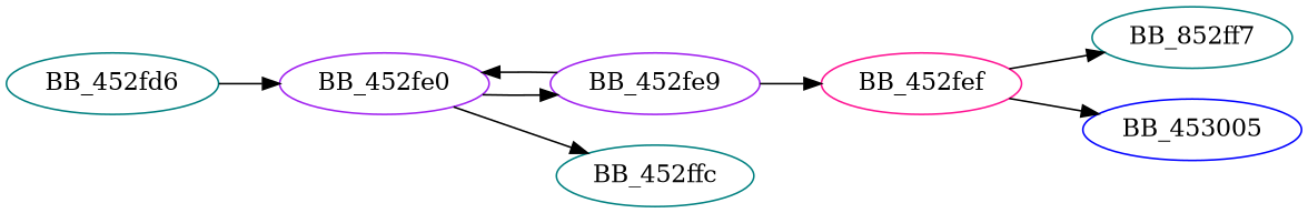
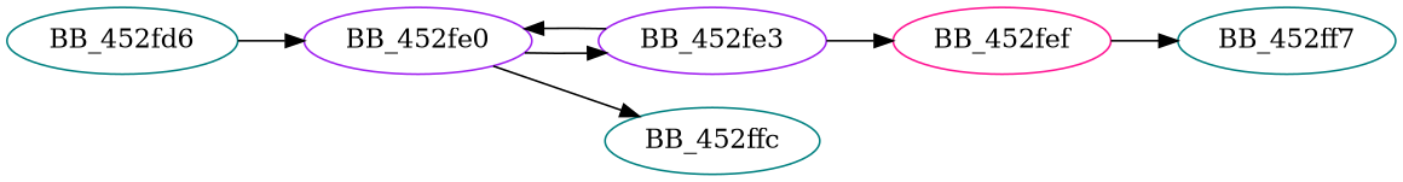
  digraph {
    rankdir=LR
    node [color=teal]
    BB_452fd6
    BB_452fe0 [color=purple]
-   BB_452fe9 [color=purple]
+   BB_452fe9 [color=purple label=BB_452fe3]
    BB_452ffc
    BB_452fef [color=deeppink]
-   BB_452ff7 [label=BB_852ff7]
-   BB_453005 [color=blue]
+   BB_452ff7
    BB_452fd6 -> BB_452fe0
    BB_452fe0 -> BB_452fe9
    BB_452fe0 -> BB_452ffc
    BB_452fe9 -> BB_452fe0
    BB_452fe9 -> BB_452fef
    BB_452fef -> BB_452ff7
-   BB_452fef -> BB_453005
  }
